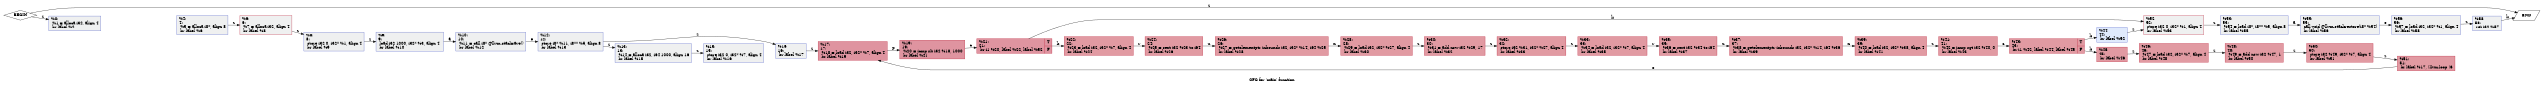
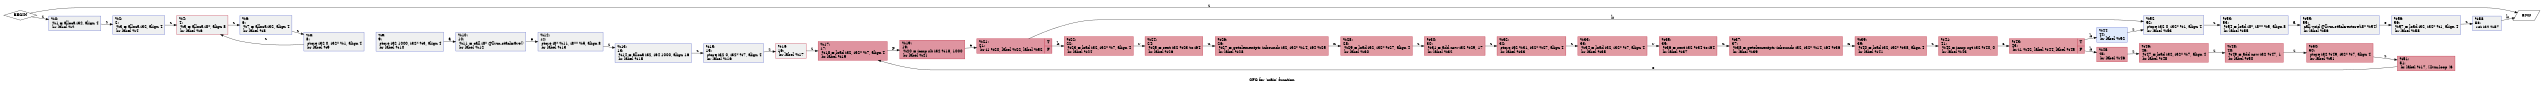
  digraph {
    label="CFG for 'main' function"
    rankdir=LR
    node [shape=record color="#b70d28ff" fillcolor="#bb1b2c70" style=filled]
    n1 [label=BEGIN shape=diamond color="" fillcolor="" style=""]
    n2 [color="#3d50c3ff" fillcolor="#dbdcde70" label="{%0:\l  %1 = alloca i32, align 4\l  br label %2\l}"]
    n3 [label=END shape=parallelogram color="" fillcolor="" style=""]
-   n5 [color="#3d50c3ff" fillcolor="#dbdcde70" label="{%4:\l4:                                                \l  %5 = alloca i8*, align 8\l  br label %6\l}"]
-   n6 [fillcolor="#dbdcde70" label="{%6:\l6:                                                \l  %7 = alloca i32, align 4\l  br label %8\l}"]
+   n4 [color="#3d50c3ff" fillcolor="#dbdcde70" label="{%2:\l2:                                                \l  %3 = alloca i32, align 4\l  br label %4\l}"]
+   n5 [fillcolor="#dbdcde70" label="{%4:\l4:                                                \l  %5 = alloca i8*, align 8\l  br label %6\l}"]
+   n6 [color="#3d50c3ff" fillcolor="#dbdcde70" label="{%6:\l6:                                                \l  %7 = alloca i32, align 4\l  br label %8\l}"]
    n7 [color="#3d50c3ff" fillcolor="#dbdcde70" label="{%8:\l8:                                                \l  store i32 0, i32* %1, align 4\l  br label %9\l}"]
-   n8 [color="#3d50c3ff" fillcolor="#dbdcde70" label="{%9:\l9:                                                \l  load i32 1000, i32* %3, align 4\l  br label %10\l}"]
+   n8 [color="#3d50c3ff" fillcolor="#dbdcde70" label="{%9:\l9:                                                \l  store i32 1000, i32* %3, align 4\l  br label %10\l}"]
    n9 [color="#3d50c3ff" fillcolor="#dbdcde70" label="{%10:\l10:                                               \l  %11 = call i8* @llvm.stacksave()\l  br label %12\l}"]
    n10 [color="#3d50c3ff" fillcolor="#dbdcde70" label="{%12:\l12:                                               \l  store i8* %11, i8** %5, align 8\l  br label %13\l}"]
    n11 [color="#3d50c3ff" fillcolor="#dbdcde70" label="{%13:\l13:                                               \l  %14 = alloca i32, i64 1000, align 16\l  br label %15\l}"]
    n12 [color="#3d50c3ff" fillcolor="#dbdcde70" label="{%15:\l15:                                               \l  store i32 0, i32* %7, align 4\l  br label %16\l}"]
-   n13 [color="#3d50c3ff" fillcolor="#dbdcde70" label="{%16:\l16:                                               \l  br label %17\l}"]
+   n13 [fillcolor="#dbdcde70" label="{%16:\l16:                                               \l  br label %17\l}"]
    n14 [fillcolor="#b70d2870" label="{%17:\l17:                                               \l  %18 = load i32, i32* %7, align 4\l  br label %19\l}"]
    n15 [fillcolor="#b70d2870" label="{%19:\l19:                                               \l  %20 = icmp slt i32 %18, 1000\l  br label %21\l}"]
    n16 [fillcolor="#b70d2870" label="{%21:\l21:                                               \l  br i1 %20, label %22, label %52\l|{<s0>T|<s1>F}}"]
    n17 [label="{%22:\l22:                                               \l  %23 = load i32, i32* %7, align 4\l  br label %24\l}"]
-   n18 [fillcolor="#dbdcde70" label="{%52:\l52:                                               \l  store i32 0, i32* %1, align 4\l  br label %53\l}"]
+   n18 [color="#3d50c3ff" fillcolor="#dbdcde70" label="{%52:\l52:                                               \l  store i32 0, i32* %1, align 4\l  br label %53\l}"]
    n19 [label="{%24:\l24:                                               \l  %25 = sext i32 %23 to i64\l  br label %26\l}"]
    n20 [color="#3d50c3ff" fillcolor="#dbdcde70" label="{%53:\l53:                                               \l  %54 = load i8*, i8** %5, align 8\l  br label %55\l}"]
    n21 [label="{%26:\l26:                                               \l  %27 = getelementptr inbounds i32, i32* %14, i64 %25\l  br label %28\l}"]
    n22 [color="#3d50c3ff" fillcolor="#dbdcde70" label="{%55:\l55:                                               \l  call void @llvm.stackrestore(i8* %54)\l  br label %56\l}"]
    n23 [label="{%28:\l28:                                               \l  %29 = load i32, i32* %27, align 4\l  br label %30\l}"]
    n24 [label="{%30:\l30:                                               \l  %31 = add nsw i32 %29, 17\l  br label %32\l}"]
    n25 [label="{%32:\l32:                                               \l  store i32 %31, i32* %27, align 4\l  br label %33\l}"]
    n26 [label="{%33:\l33:                                               \l  %34 = load i32, i32* %7, align 4\l  br label %35\l}"]
    n27 [label="{%35:\l35:                                               \l  %36 = sext i32 %34 to i64\l  br label %37\l}"]
    n28 [label="{%37:\l37:                                               \l  %38 = getelementptr inbounds i32, i32* %14, i64 %36\l  br label %39\l}"]
    n29 [label="{%39:\l39:                                               \l  %40 = load i32, i32* %38, align 4\l  br label %41\l}"]
    n30 [label="{%41:\l41:                                               \l  %42 = icmp sgt i32 %40, 0\l  br label %43\l}"]
    n31 [label="{%43:\l43:                                               \l  br i1 %42, label %44, label %45\l|{<s0>T|<s1>F}}"]
    n32 [color="#3d50c3ff" fillcolor="#b9d0f970" label="{%44:\l44:                                               \l  br label %52\l}"]
    n33 [label="{%45:\l45:                                               \l  br label %46\l}"]
    n34 [label="{%46:\l46:                                               \l  %47 = load i32, i32* %7, align 4\l  br label %48\l}"]
    n35 [label="{%48:\l48:                                               \l  %49 = add nsw i32 %47, 1\l  br label %50\l}"]
    n36 [label="{%50:\l50:                                               \l  store i32 %49, i32* %7, align 4\l  br label %51\l}"]
    n37 [label="{%51:\l51:                                               \l  br label %17, !llvm.loop !6\l}"]
    n38 [color="#3d50c3ff" fillcolor="#dbdcde70" label="{%56:\l56:                                               \l  %57 = load i32, i32* %1, align 4\l  br label %58\l}"]
    n39 [color="#3d50c3ff" fillcolor="#dbdcde70" label="{%58:\l58:                                               \l  ret i32 %57\l}"]
    n1 -> n2 [label=z]
    n1 -> n3 [label=z]
+   n2 -> n4 [label=z]
+   n4 -> n5 [label=z]
    n5 -> n6 [label=z]
    n6 -> n7 [label=z]
-   n7 -> n8 [label=z]
+   n7 -> n5 [label=z]
    n8 -> n9 [label=a]
    n9 -> n10 [label=e]
    n10 -> n11 [label=z]
    n11 -> n12 [label=z]
-   n10 -> n13 [label=z]
+   n12 -> n13 [label=z]
    n13 -> n14 [label=z]
    n14 -> n15 [label=p]
    n15 -> n16 [label=c]
    n16 -> n17 [label=k]
    n16 -> n18 [label=k]
    n17 -> n19 [label=r]
    n18 -> n20 [label=z]
    n19 -> n21 [label=u]
    n20 -> n22 [label=a]
    n21 -> n23 [label=n]
    n22 -> n38 [label=e]
    n23 -> n24 [label=z]
    n24 -> n25 [label=z]
    n25 -> n26 [label=z]
    n26 -> n27 [label=r]
    n27 -> n28 [label=u]
    n28 -> n29 [label=n]
    n29 -> n30 [label=z]
    n30 -> n31 [label=c]
    n31 -> n32 [label=k]
    n31 -> n33 [label=k]
    n32 -> n18 [label=z]
    n33 -> n34 [label=z]
    n34 -> n35 [label=z]
    n35 -> n36 [label=z]
    n36 -> n37 [label=z]
    n37 -> n14 [label=o]
    n38 -> n39 [label=z]
    n39 -> n3 [label=k]
  }
